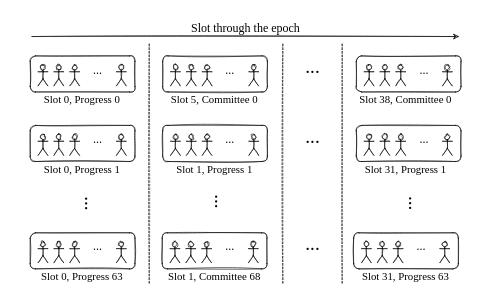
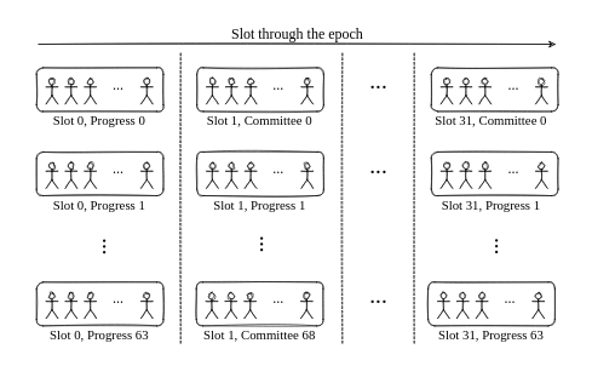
  <mxCell id="0" />
  <mxCell id="1" parent="0" />
  <mxCell id="2" value="" style="endArrow=none;dashed=1;html=1;rounded=0;sketch=1;fontFamily=Gloria Hallelujah;fontSource=https%3A%2F%2Ffonts.googleapis.com%2Fcss%3Ffamily%3DGloria%2BHallelujah;fontSize=32;" edge="1" parent="1"><mxGeometry width="50" height="50" relative="1" as="geometry"><mxPoint x="471" y="472" as="sourcePoint" /><mxPoint x="471" y="72" as="targetPoint" /></mxGeometry></mxCell>
  <mxCell id="3" value="&lt;font style=&quot;font-size: 32px;&quot; data-font-src=&quot;https://fonts.googleapis.com/css?family=Gloria+Hallelujah&quot; face=&quot;Gloria Hallelujah&quot;&gt;...&lt;/font&gt;" style="text;html=1;strokeColor=none;fillColor=none;align=center;verticalAlign=middle;whiteSpace=wrap;rounded=0;sketch=1;fontSize=32;" vertex="1" parent="1"><mxGeometry x="476.78" y="88.375" width="88.125" height="44.062" as="geometry" /></mxCell>
  <mxCell id="4" value="&lt;font style=&quot;font-size: 32px;&quot; data-font-src=&quot;https://fonts.googleapis.com/css?family=Gloria+Hallelujah&quot; face=&quot;Gloria Hallelujah&quot;&gt;...&lt;/font&gt;" style="text;html=1;strokeColor=none;fillColor=none;align=center;verticalAlign=middle;whiteSpace=wrap;rounded=0;sketch=1;fontSize=32;" vertex="1" parent="1"><mxGeometry x="476.78" y="205.875" width="88.125" height="44.062" as="geometry" /></mxCell>
  <mxCell id="5" value="&lt;font style=&quot;font-size: 32px;&quot; data-font-src=&quot;https://fonts.googleapis.com/css?family=Gloria+Hallelujah&quot; face=&quot;Gloria Hallelujah&quot;&gt;...&lt;/font&gt;" style="text;html=1;strokeColor=none;fillColor=none;align=center;verticalAlign=middle;whiteSpace=wrap;rounded=0;sketch=1;fontSize=32;" vertex="1" parent="1"><mxGeometry x="476.78" y="385.062" width="88.125" height="44.062" as="geometry" /></mxCell>
  <mxCell id="6" value="&lt;font style=&quot;font-size: 32px;&quot; data-font-src=&quot;https://fonts.googleapis.com/css?family=Gloria+Hallelujah&quot; face=&quot;Gloria Hallelujah&quot;&gt;...&lt;/font&gt;" style="text;html=1;strokeColor=none;fillColor=none;align=center;verticalAlign=middle;whiteSpace=wrap;rounded=0;sketch=1;fontSize=32;rotation=90;" vertex="1" parent="1"><mxGeometry x="108.125" y="317.5" width="88.125" height="44.062" as="geometry" /></mxCell>
  <mxCell id="7" value="&lt;font style=&quot;font-size: 32px;&quot; data-font-src=&quot;https://fonts.googleapis.com/css?family=Gloria+Hallelujah&quot; face=&quot;Gloria Hallelujah&quot;&gt;...&lt;/font&gt;" style="text;html=1;strokeColor=none;fillColor=none;align=center;verticalAlign=middle;whiteSpace=wrap;rounded=0;sketch=1;fontSize=32;rotation=90;" vertex="1" parent="1"><mxGeometry x="325.499" y="314.562" width="88.125" height="44.062" as="geometry" /></mxCell>
  <mxCell id="8" value="&lt;font style=&quot;font-size: 32px;&quot; data-font-src=&quot;https://fonts.googleapis.com/css?family=Gloria+Hallelujah&quot; face=&quot;Gloria Hallelujah&quot;&gt;...&lt;/font&gt;" style="text;html=1;strokeColor=none;fillColor=none;align=center;verticalAlign=middle;whiteSpace=wrap;rounded=0;sketch=1;fontSize=32;rotation=90;" vertex="1" parent="1"><mxGeometry x="649.357" y="317.5" width="88.125" height="44.062" as="geometry" /></mxCell>
  <mxCell id="9" value="" style="endArrow=none;dashed=1;html=1;rounded=0;sketch=1;fontFamily=Gloria Hallelujah;fontSource=https%3A%2F%2Ffonts.googleapis.com%2Fcss%3Ffamily%3DGloria%2BHallelujah;fontSize=32;" edge="1" parent="1"><mxGeometry width="50" height="50" relative="1" as="geometry"><mxPoint x="248" y="472" as="sourcePoint" /><mxPoint x="248" y="72" as="targetPoint" /></mxGeometry></mxCell>
  <mxCell id="10" value="" style="group" vertex="1" connectable="0" parent="1"><mxGeometry x="20" y="92.781" width="232.062" height="94" as="geometry" /></mxCell>
  <mxCell id="11" value="" style="rounded=1;whiteSpace=wrap;html=1;sketch=1;" vertex="1" parent="10"><mxGeometry x="29.375" width="174.781" height="60.219" as="geometry" /></mxCell>
  <mxCell id="12" value="&lt;font style=&quot;font-size: 20px;&quot; data-font-src=&quot;https://fonts.googleapis.com/css?family=Gloria+Hallelujah&quot; face=&quot;Gloria Hallelujah&quot;&gt;...&lt;/font&gt;" style="text;html=1;strokeColor=none;fillColor=none;align=center;verticalAlign=middle;whiteSpace=wrap;rounded=0;sketch=1;" vertex="1" parent="10"><mxGeometry x="98.406" width="88.125" height="44.062" as="geometry" /></mxCell>
  <mxCell id="13" value="" style="shape=umlActor;verticalLabelPosition=bottom;verticalAlign=top;html=1;outlineConnect=0;sketch=1;" vertex="1" parent="10"><mxGeometry x="42.594" y="14.688" width="16.156" height="35.25" as="geometry" /></mxCell>
  <mxCell id="14" value="&lt;font style=&quot;font-size: 18px;&quot;&gt;Slot 0, Progress 0&lt;/font&gt;" style="text;html=1;strokeColor=none;fillColor=none;align=center;verticalAlign=middle;whiteSpace=wrap;rounded=0;sketch=1;fontFamily=Gloria Hallelujah;fontSource=https%3A%2F%2Ffonts.googleapis.com%2Fcss%3Ffamily%3DGloria%2BHallelujah;fontSize=20;" vertex="1" parent="10"><mxGeometry y="49.938" width="232.062" height="44.062" as="geometry" /></mxCell>
  <mxCell id="15" value="" style="shape=umlActor;verticalLabelPosition=bottom;verticalAlign=top;html=1;outlineConnect=0;sketch=1;" vertex="1" parent="10"><mxGeometry x="69.031" y="14.688" width="16.156" height="35.25" as="geometry" /></mxCell>
  <mxCell id="16" value="" style="shape=umlActor;verticalLabelPosition=bottom;verticalAlign=top;html=1;outlineConnect=0;sketch=1;" vertex="1" parent="10"><mxGeometry x="95.468" y="14.688" width="16.156" height="35.25" as="geometry" /></mxCell>
  <mxCell id="17" value="" style="shape=umlActor;verticalLabelPosition=bottom;verticalAlign=top;html=1;outlineConnect=0;sketch=1;" vertex="1" parent="10"><mxGeometry x="173.312" y="14.688" width="16.156" height="35.25" as="geometry" /></mxCell>
  <mxCell id="18" value="" style="group" vertex="1" connectable="0" parent="1"><mxGeometry x="20" y="208.812" width="232.062" height="94" as="geometry" /></mxCell>
  <mxCell id="19" value="" style="rounded=1;whiteSpace=wrap;html=1;sketch=1;" vertex="1" parent="18"><mxGeometry x="29.375" width="174.781" height="60.219" as="geometry" /></mxCell>
  <mxCell id="20" value="&lt;font style=&quot;font-size: 20px;&quot; data-font-src=&quot;https://fonts.googleapis.com/css?family=Gloria+Hallelujah&quot; face=&quot;Gloria Hallelujah&quot;&gt;...&lt;/font&gt;" style="text;html=1;strokeColor=none;fillColor=none;align=center;verticalAlign=middle;whiteSpace=wrap;rounded=0;sketch=1;" vertex="1" parent="18"><mxGeometry x="98.406" width="88.125" height="44.062" as="geometry" /></mxCell>
  <mxCell id="21" value="" style="shape=umlActor;verticalLabelPosition=bottom;verticalAlign=top;html=1;outlineConnect=0;sketch=1;" vertex="1" parent="18"><mxGeometry x="42.594" y="14.688" width="16.156" height="35.25" as="geometry" /></mxCell>
  <mxCell id="22" value="&lt;font style=&quot;font-size: 18px;&quot;&gt;Slot 0, Progress 1&lt;br&gt;&lt;/font&gt;" style="text;html=1;strokeColor=none;fillColor=none;align=center;verticalAlign=middle;whiteSpace=wrap;rounded=0;sketch=1;fontFamily=Gloria Hallelujah;fontSource=https%3A%2F%2Ffonts.googleapis.com%2Fcss%3Ffamily%3DGloria%2BHallelujah;fontSize=20;" vertex="1" parent="18"><mxGeometry y="49.938" width="232.062" height="44.062" as="geometry" /></mxCell>
  <mxCell id="23" value="" style="shape=umlActor;verticalLabelPosition=bottom;verticalAlign=top;html=1;outlineConnect=0;sketch=1;" vertex="1" parent="18"><mxGeometry x="69.031" y="14.688" width="16.156" height="35.25" as="geometry" /></mxCell>
  <mxCell id="24" value="" style="shape=umlActor;verticalLabelPosition=bottom;verticalAlign=top;html=1;outlineConnect=0;sketch=1;" vertex="1" parent="18"><mxGeometry x="95.468" y="14.688" width="16.156" height="35.25" as="geometry" /></mxCell>
  <mxCell id="25" value="" style="shape=umlActor;verticalLabelPosition=bottom;verticalAlign=top;html=1;outlineConnect=0;sketch=1;" vertex="1" parent="18"><mxGeometry x="173.312" y="14.688" width="16.156" height="35.25" as="geometry" /></mxCell>
  <mxCell id="26" value="" style="group" vertex="1" connectable="0" parent="1"><mxGeometry x="20" y="388" width="232.062" height="94" as="geometry" /></mxCell>
  <mxCell id="27" value="" style="rounded=1;whiteSpace=wrap;html=1;sketch=1;" vertex="1" parent="26"><mxGeometry x="29.375" width="174.781" height="60.219" as="geometry" /></mxCell>
  <mxCell id="28" value="&lt;font style=&quot;font-size: 20px;&quot; data-font-src=&quot;https://fonts.googleapis.com/css?family=Gloria+Hallelujah&quot; face=&quot;Gloria Hallelujah&quot;&gt;...&lt;/font&gt;" style="text;html=1;strokeColor=none;fillColor=none;align=center;verticalAlign=middle;whiteSpace=wrap;rounded=0;sketch=1;" vertex="1" parent="26"><mxGeometry x="98.406" width="88.125" height="44.062" as="geometry" /></mxCell>
  <mxCell id="29" value="" style="shape=umlActor;verticalLabelPosition=bottom;verticalAlign=top;html=1;outlineConnect=0;sketch=1;" vertex="1" parent="26"><mxGeometry x="42.594" y="14.688" width="16.156" height="35.25" as="geometry" /></mxCell>
  <mxCell id="30" value="&lt;font style=&quot;font-size: 18px;&quot;&gt;Slot 0, Progress 63&lt;br&gt;&lt;/font&gt;" style="text;html=1;strokeColor=none;fillColor=none;align=center;verticalAlign=middle;whiteSpace=wrap;rounded=0;sketch=1;fontFamily=Gloria Hallelujah;fontSource=https%3A%2F%2Ffonts.googleapis.com%2Fcss%3Ffamily%3DGloria%2BHallelujah;fontSize=20;" vertex="1" parent="26"><mxGeometry y="49.938" width="232.062" height="44.062" as="geometry" /></mxCell>
  <mxCell id="31" value="" style="shape=umlActor;verticalLabelPosition=bottom;verticalAlign=top;html=1;outlineConnect=0;sketch=1;" vertex="1" parent="26"><mxGeometry x="69.031" y="14.688" width="16.156" height="35.25" as="geometry" /></mxCell>
  <mxCell id="32" value="" style="shape=umlActor;verticalLabelPosition=bottom;verticalAlign=top;html=1;outlineConnect=0;sketch=1;" vertex="1" parent="26"><mxGeometry x="95.468" y="14.688" width="16.156" height="35.25" as="geometry" /></mxCell>
  <mxCell id="33" value="" style="shape=umlActor;verticalLabelPosition=bottom;verticalAlign=top;html=1;outlineConnect=0;sketch=1;" vertex="1" parent="26"><mxGeometry x="173.312" y="14.688" width="16.156" height="35.25" as="geometry" /></mxCell>
  <mxCell id="34" value="" style="group" vertex="1" connectable="0" parent="1"><mxGeometry x="241.046" y="388" width="232.062" height="94" as="geometry" /></mxCell>
  <mxCell id="35" value="" style="rounded=1;whiteSpace=wrap;html=1;sketch=1;" vertex="1" parent="34"><mxGeometry x="28.641" width="174.781" height="60.219" as="geometry" /></mxCell>
  <mxCell id="36" value="&lt;font style=&quot;font-size: 20px;&quot; data-font-src=&quot;https://fonts.googleapis.com/css?family=Gloria+Hallelujah&quot; face=&quot;Gloria Hallelujah&quot;&gt;...&lt;/font&gt;" style="text;html=1;strokeColor=none;fillColor=none;align=center;verticalAlign=middle;whiteSpace=wrap;rounded=0;sketch=1;" vertex="1" parent="34"><mxGeometry x="97.672" width="88.125" height="44.062" as="geometry" /></mxCell>
  <mxCell id="37" value="" style="shape=umlActor;verticalLabelPosition=bottom;verticalAlign=top;html=1;outlineConnect=0;sketch=1;" vertex="1" parent="34"><mxGeometry x="41.859" y="14.688" width="16.156" height="35.25" as="geometry" /></mxCell>
  <mxCell id="38" value="" style="shape=umlActor;verticalLabelPosition=bottom;verticalAlign=top;html=1;outlineConnect=0;sketch=1;" vertex="1" parent="34"><mxGeometry x="68.297" y="14.688" width="16.156" height="35.25" as="geometry" /></mxCell>
  <mxCell id="39" value="" style="shape=umlActor;verticalLabelPosition=bottom;verticalAlign=top;html=1;outlineConnect=0;sketch=1;" vertex="1" parent="34"><mxGeometry x="94.734" y="14.688" width="16.156" height="35.25" as="geometry" /></mxCell>
  <mxCell id="40" value="" style="shape=umlActor;verticalLabelPosition=bottom;verticalAlign=top;html=1;outlineConnect=0;sketch=1;" vertex="1" parent="34"><mxGeometry x="172.578" y="14.688" width="16.156" height="35.25" as="geometry" /></mxCell>
  <mxCell id="41" value="&lt;font style=&quot;font-size: 18px;&quot;&gt;Slot 1, Committee 68&lt;br&gt;&lt;/font&gt;" style="text;html=1;strokeColor=none;fillColor=none;align=center;verticalAlign=middle;whiteSpace=wrap;rounded=0;sketch=1;fontFamily=Gloria Hallelujah;fontSource=https%3A%2F%2Ffonts.googleapis.com%2Fcss%3Ffamily%3DGloria%2BHallelujah;fontSize=20;" vertex="1" parent="34"><mxGeometry y="49.938" width="232.062" height="44.062" as="geometry" /></mxCell>
  <mxCell id="42" value="" style="group" vertex="1" connectable="0" parent="1"><mxGeometry x="241.046" y="208.812" width="232.062" height="94" as="geometry" /></mxCell>
  <mxCell id="43" value="" style="rounded=1;whiteSpace=wrap;html=1;sketch=1;" vertex="1" parent="42"><mxGeometry x="29.375" width="174.781" height="60.219" as="geometry" /></mxCell>
  <mxCell id="44" value="&lt;font style=&quot;font-size: 20px;&quot; data-font-src=&quot;https://fonts.googleapis.com/css?family=Gloria+Hallelujah&quot; face=&quot;Gloria Hallelujah&quot;&gt;...&lt;/font&gt;" style="text;html=1;strokeColor=none;fillColor=none;align=center;verticalAlign=middle;whiteSpace=wrap;rounded=0;sketch=1;" vertex="1" parent="42"><mxGeometry x="98.406" width="88.125" height="44.062" as="geometry" /></mxCell>
  <mxCell id="45" value="" style="shape=umlActor;verticalLabelPosition=bottom;verticalAlign=top;html=1;outlineConnect=0;sketch=1;" vertex="1" parent="42"><mxGeometry x="42.594" y="14.688" width="16.156" height="35.25" as="geometry" /></mxCell>
  <mxCell id="46" value="&lt;font style=&quot;font-size: 18px;&quot;&gt;Slot 1, Progress 1&lt;br&gt;&lt;/font&gt;" style="text;html=1;strokeColor=none;fillColor=none;align=center;verticalAlign=middle;whiteSpace=wrap;rounded=0;sketch=1;fontFamily=Gloria Hallelujah;fontSource=https%3A%2F%2Ffonts.googleapis.com%2Fcss%3Ffamily%3DGloria%2BHallelujah;fontSize=20;" vertex="1" parent="42"><mxGeometry y="49.938" width="232.062" height="44.062" as="geometry" /></mxCell>
  <mxCell id="47" value="" style="shape=umlActor;verticalLabelPosition=bottom;verticalAlign=top;html=1;outlineConnect=0;sketch=1;" vertex="1" parent="42"><mxGeometry x="69.031" y="14.688" width="16.156" height="35.25" as="geometry" /></mxCell>
  <mxCell id="48" value="" style="shape=umlActor;verticalLabelPosition=bottom;verticalAlign=top;html=1;outlineConnect=0;sketch=1;" vertex="1" parent="42"><mxGeometry x="95.468" y="14.688" width="16.156" height="35.25" as="geometry" /></mxCell>
  <mxCell id="49" value="" style="shape=umlActor;verticalLabelPosition=bottom;verticalAlign=top;html=1;outlineConnect=0;sketch=1;" vertex="1" parent="42"><mxGeometry x="173.312" y="14.688" width="16.156" height="35.25" as="geometry" /></mxCell>
  <mxCell id="50" value="" style="group" vertex="1" connectable="0" parent="1"><mxGeometry x="241.046" y="92.781" width="232.062" height="94" as="geometry" /></mxCell>
  <mxCell id="51" value="" style="rounded=1;whiteSpace=wrap;html=1;sketch=1;" vertex="1" parent="50"><mxGeometry x="29.375" width="174.781" height="60.219" as="geometry" /></mxCell>
  <mxCell id="52" value="&lt;font style=&quot;font-size: 20px;&quot; data-font-src=&quot;https://fonts.googleapis.com/css?family=Gloria+Hallelujah&quot; face=&quot;Gloria Hallelujah&quot;&gt;...&lt;/font&gt;" style="text;html=1;strokeColor=none;fillColor=none;align=center;verticalAlign=middle;whiteSpace=wrap;rounded=0;sketch=1;" vertex="1" parent="50"><mxGeometry x="98.406" width="88.125" height="44.062" as="geometry" /></mxCell>
  <mxCell id="53" value="" style="shape=umlActor;verticalLabelPosition=bottom;verticalAlign=top;html=1;outlineConnect=0;sketch=1;" vertex="1" parent="50"><mxGeometry x="42.594" y="14.688" width="16.156" height="35.25" as="geometry" /></mxCell>
- <mxCell id="54" value="&lt;font style=&quot;font-size: 18px;&quot;&gt;Slot 5, Committee 0&lt;/font&gt;" style="text;html=1;strokeColor=none;fillColor=none;align=center;verticalAlign=middle;whiteSpace=wrap;rounded=0;sketch=1;fontFamily=Gloria Hallelujah;fontSource=https%3A%2F%2Ffonts.googleapis.com%2Fcss%3Ffamily%3DGloria%2BHallelujah;fontSize=20;" vertex="1" parent="50"><mxGeometry y="49.938" width="232.062" height="44.062" as="geometry" /></mxCell>
+ <mxCell id="54" value="&lt;font style=&quot;font-size: 18px;&quot;&gt;Slot 1, Committee 0&lt;/font&gt;" style="text;html=1;strokeColor=none;fillColor=none;align=center;verticalAlign=middle;whiteSpace=wrap;rounded=0;sketch=1;fontFamily=Gloria Hallelujah;fontSource=https%3A%2F%2Ffonts.googleapis.com%2Fcss%3Ffamily%3DGloria%2BHallelujah;fontSize=20;" vertex="1" parent="50"><mxGeometry y="49.938" width="232.062" height="44.062" as="geometry" /></mxCell>
  <mxCell id="55" value="" style="shape=umlActor;verticalLabelPosition=bottom;verticalAlign=top;html=1;outlineConnect=0;sketch=1;" vertex="1" parent="50"><mxGeometry x="69.031" y="14.688" width="16.156" height="35.25" as="geometry" /></mxCell>
  <mxCell id="56" value="" style="shape=umlActor;verticalLabelPosition=bottom;verticalAlign=top;html=1;outlineConnect=0;sketch=1;" vertex="1" parent="50"><mxGeometry x="95.468" y="14.688" width="16.156" height="35.25" as="geometry" /></mxCell>
  <mxCell id="57" value="" style="shape=umlActor;verticalLabelPosition=bottom;verticalAlign=top;html=1;outlineConnect=0;sketch=1;" vertex="1" parent="50"><mxGeometry x="173.312" y="14.688" width="16.156" height="35.25" as="geometry" /></mxCell>
  <mxCell id="58" value="" style="group" vertex="1" connectable="0" parent="1"><mxGeometry x="560.498" y="388" width="232.062" height="94" as="geometry" /></mxCell>
  <mxCell id="59" value="" style="rounded=1;whiteSpace=wrap;html=1;sketch=1;" vertex="1" parent="58"><mxGeometry x="28.641" width="174.781" height="60.219" as="geometry" /></mxCell>
  <mxCell id="60" value="&lt;font style=&quot;font-size: 20px;&quot; data-font-src=&quot;https://fonts.googleapis.com/css?family=Gloria+Hallelujah&quot; face=&quot;Gloria Hallelujah&quot;&gt;...&lt;/font&gt;" style="text;html=1;strokeColor=none;fillColor=none;align=center;verticalAlign=middle;whiteSpace=wrap;rounded=0;sketch=1;" vertex="1" parent="58"><mxGeometry x="97.672" width="88.125" height="44.062" as="geometry" /></mxCell>
  <mxCell id="61" value="" style="shape=umlActor;verticalLabelPosition=bottom;verticalAlign=top;html=1;outlineConnect=0;sketch=1;" vertex="1" parent="58"><mxGeometry x="41.859" y="14.688" width="16.156" height="35.25" as="geometry" /></mxCell>
  <mxCell id="62" value="" style="shape=umlActor;verticalLabelPosition=bottom;verticalAlign=top;html=1;outlineConnect=0;sketch=1;" vertex="1" parent="58"><mxGeometry x="68.297" y="14.688" width="16.156" height="35.25" as="geometry" /></mxCell>
  <mxCell id="63" value="" style="shape=umlActor;verticalLabelPosition=bottom;verticalAlign=top;html=1;outlineConnect=0;sketch=1;" vertex="1" parent="58"><mxGeometry x="94.734" y="14.688" width="16.156" height="35.25" as="geometry" /></mxCell>
  <mxCell id="64" value="" style="shape=umlActor;verticalLabelPosition=bottom;verticalAlign=top;html=1;outlineConnect=0;sketch=1;" vertex="1" parent="58"><mxGeometry x="172.578" y="14.688" width="16.156" height="35.25" as="geometry" /></mxCell>
  <mxCell id="65" value="&lt;font style=&quot;font-size: 18px;&quot;&gt;Slot 31, Progress 63&lt;br&gt;&lt;/font&gt;" style="text;html=1;strokeColor=none;fillColor=none;align=center;verticalAlign=middle;whiteSpace=wrap;rounded=0;sketch=1;fontFamily=Gloria Hallelujah;fontSource=https%3A%2F%2Ffonts.googleapis.com%2Fcss%3Ffamily%3DGloria%2BHallelujah;fontSize=20;" vertex="1" parent="58"><mxGeometry y="49.938" width="232.062" height="44.062" as="geometry" /></mxCell>
  <mxCell id="66" value="" style="group" vertex="1" connectable="0" parent="1"><mxGeometry x="560.498" y="208.812" width="232.062" height="94" as="geometry" /></mxCell>
  <mxCell id="67" value="" style="rounded=1;whiteSpace=wrap;html=1;sketch=1;" vertex="1" parent="66"><mxGeometry x="33.047" width="174.781" height="60.219" as="geometry" /></mxCell>
  <mxCell id="68" value="&lt;font style=&quot;font-size: 20px;&quot; data-font-src=&quot;https://fonts.googleapis.com/css?family=Gloria+Hallelujah&quot; face=&quot;Gloria Hallelujah&quot;&gt;...&lt;/font&gt;" style="text;html=1;strokeColor=none;fillColor=none;align=center;verticalAlign=middle;whiteSpace=wrap;rounded=0;sketch=1;" vertex="1" parent="66"><mxGeometry x="102.078" width="88.125" height="44.062" as="geometry" /></mxCell>
  <mxCell id="69" value="" style="shape=umlActor;verticalLabelPosition=bottom;verticalAlign=top;html=1;outlineConnect=0;sketch=1;" vertex="1" parent="66"><mxGeometry x="46.265" y="14.688" width="16.156" height="35.25" as="geometry" /></mxCell>
  <mxCell id="70" value="" style="shape=umlActor;verticalLabelPosition=bottom;verticalAlign=top;html=1;outlineConnect=0;sketch=1;" vertex="1" parent="66"><mxGeometry x="72.703" y="14.688" width="16.156" height="35.25" as="geometry" /></mxCell>
  <mxCell id="71" value="" style="shape=umlActor;verticalLabelPosition=bottom;verticalAlign=top;html=1;outlineConnect=0;sketch=1;" vertex="1" parent="66"><mxGeometry x="99.14" y="14.688" width="16.156" height="35.25" as="geometry" /></mxCell>
  <mxCell id="72" value="" style="shape=umlActor;verticalLabelPosition=bottom;verticalAlign=top;html=1;outlineConnect=0;sketch=1;" vertex="1" parent="66"><mxGeometry x="176.984" y="14.688" width="16.156" height="35.25" as="geometry" /></mxCell>
  <mxCell id="73" value="&lt;font style=&quot;font-size: 18px;&quot;&gt;Slot 31, Progress 1&lt;br&gt;&lt;/font&gt;" style="text;html=1;strokeColor=none;fillColor=none;align=center;verticalAlign=middle;whiteSpace=wrap;rounded=0;sketch=1;fontFamily=Gloria Hallelujah;fontSource=https%3A%2F%2Ffonts.googleapis.com%2Fcss%3Ffamily%3DGloria%2BHallelujah;fontSize=20;" vertex="1" parent="66"><mxGeometry y="49.938" width="232.062" height="44.062" as="geometry" /></mxCell>
  <mxCell id="74" value="" style="group" vertex="1" connectable="0" parent="1"><mxGeometry x="560.498" y="92.781" width="232.062" height="94" as="geometry" /></mxCell>
  <mxCell id="75" value="" style="rounded=1;whiteSpace=wrap;html=1;sketch=1;" vertex="1" parent="74"><mxGeometry x="33.047" width="174.781" height="60.219" as="geometry" /></mxCell>
  <mxCell id="76" value="&lt;font style=&quot;font-size: 20px;&quot; data-font-src=&quot;https://fonts.googleapis.com/css?family=Gloria+Hallelujah&quot; face=&quot;Gloria Hallelujah&quot;&gt;...&lt;/font&gt;" style="text;html=1;strokeColor=none;fillColor=none;align=center;verticalAlign=middle;whiteSpace=wrap;rounded=0;sketch=1;" vertex="1" parent="74"><mxGeometry x="102.078" width="88.125" height="44.062" as="geometry" /></mxCell>
  <mxCell id="77" value="" style="shape=umlActor;verticalLabelPosition=bottom;verticalAlign=top;html=1;outlineConnect=0;sketch=1;" vertex="1" parent="74"><mxGeometry x="46.265" y="14.688" width="16.156" height="35.25" as="geometry" /></mxCell>
  <mxCell id="78" value="" style="shape=umlActor;verticalLabelPosition=bottom;verticalAlign=top;html=1;outlineConnect=0;sketch=1;" vertex="1" parent="74"><mxGeometry x="72.703" y="14.688" width="16.156" height="35.25" as="geometry" /></mxCell>
  <mxCell id="79" value="" style="shape=umlActor;verticalLabelPosition=bottom;verticalAlign=top;html=1;outlineConnect=0;sketch=1;" vertex="1" parent="74"><mxGeometry x="99.14" y="14.688" width="16.156" height="35.25" as="geometry" /></mxCell>
  <mxCell id="80" value="" style="shape=umlActor;verticalLabelPosition=bottom;verticalAlign=top;html=1;outlineConnect=0;sketch=1;" vertex="1" parent="74"><mxGeometry x="176.984" y="14.688" width="16.156" height="35.25" as="geometry" /></mxCell>
- <mxCell id="81" value="&lt;font style=&quot;font-size: 18px;&quot;&gt;Slot 38, Committee 0&lt;/font&gt;" style="text;html=1;strokeColor=none;fillColor=none;align=center;verticalAlign=middle;whiteSpace=wrap;rounded=0;sketch=1;fontFamily=Gloria Hallelujah;fontSource=https%3A%2F%2Ffonts.googleapis.com%2Fcss%3Ffamily%3DGloria%2BHallelujah;fontSize=20;" vertex="1" parent="74"><mxGeometry y="49.938" width="232.062" height="44.062" as="geometry" /></mxCell>
+ <mxCell id="81" value="&lt;font style=&quot;font-size: 18px;&quot;&gt;Slot 31, Committee 0&lt;/font&gt;" style="text;html=1;strokeColor=none;fillColor=none;align=center;verticalAlign=middle;whiteSpace=wrap;rounded=0;sketch=1;fontFamily=Gloria Hallelujah;fontSource=https%3A%2F%2Ffonts.googleapis.com%2Fcss%3Ffamily%3DGloria%2BHallelujah;fontSize=20;" vertex="1" parent="74"><mxGeometry y="49.938" width="232.062" height="44.062" as="geometry" /></mxCell>
  <mxCell id="82" value="" style="endArrow=classic;html=1;rounded=0;shadow=0;sketch=1;fontFamily=Gloria Hallelujah;fontSource=https%3A%2F%2Ffonts.googleapis.com%2Fcss%3Ffamily%3DGloria%2BHallelujah;fontSize=32;" edge="1" parent="1"><mxGeometry width="50" height="50" relative="1" as="geometry"><mxPoint x="52.312" y="60.469" as="sourcePoint" /><mxPoint x="764.654" y="60.469" as="targetPoint" /></mxGeometry></mxCell>
  <mxCell id="83" value="&lt;font style=&quot;font-size: 20px;&quot;&gt;Slot through the epoch&lt;/font&gt;" style="text;html=1;strokeColor=none;fillColor=none;align=center;verticalAlign=middle;whiteSpace=wrap;rounded=0;sketch=1;fontFamily=Gloria Hallelujah;fontSource=https%3A%2F%2Ffonts.googleapis.com%2Fcss%3Ffamily%3DGloria%2BHallelujah;fontSize=32;" vertex="1" parent="1"><mxGeometry x="96.375" y="20" width="625.685" height="44.062" as="geometry" /></mxCell>
  <mxCell id="84" value="" style="endArrow=none;dashed=1;html=1;rounded=0;sketch=1;fontFamily=Gloria Hallelujah;fontSource=https%3A%2F%2Ffonts.googleapis.com%2Fcss%3Ffamily%3DGloria%2BHallelujah;fontSize=32;" edge="1" parent="1"><mxGeometry width="50" height="50" relative="1" as="geometry"><mxPoint x="570" y="472" as="sourcePoint" /><mxPoint x="570" y="72" as="targetPoint" /></mxGeometry></mxCell>
